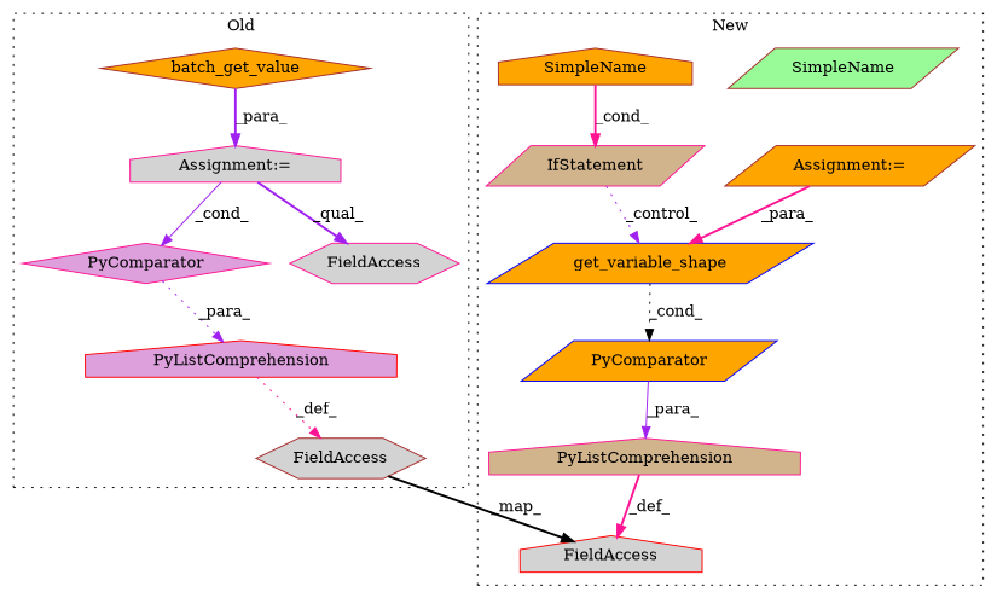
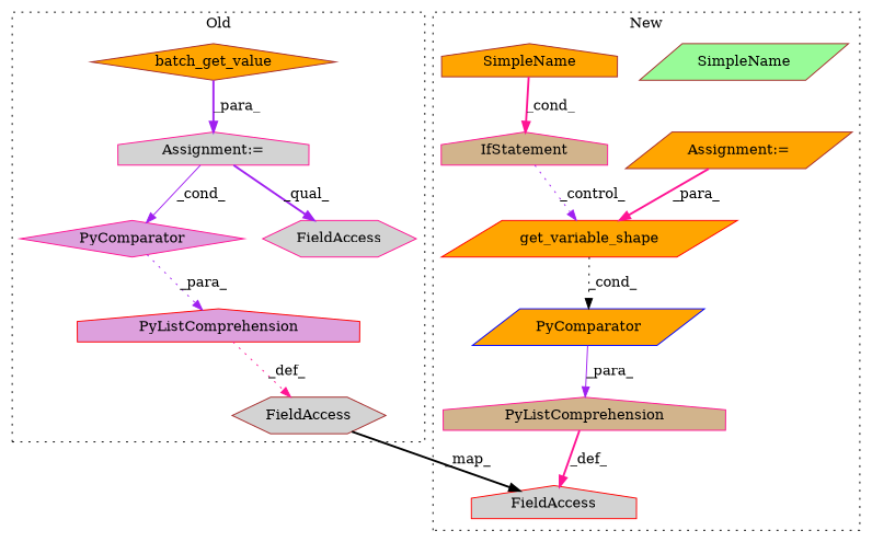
  digraph {
    node [a=22 color=brown fillcolor=orange l=22 s=4868 shape=house style=filled]
    edge [color=purple style=bold]
    n1 [a=32 l="16,1" label=batch_get_value s="4872,4894" shape=diamond]
    n2 [a=113 color=deeppink fillcolor=plum l=47 label=PyComparator s=4857 shape=diamond]
    n3 [color=deeppink fillcolor=lightgrey l=7 label=FieldAccess s=4792 shape=hexagon]
    n4 [a=109 color=red fillcolor=plum l=120 label=PyListComprehension s=4792]
    n5 [a=7 color=deeppink fillcolor=lightgrey l=47 label="Assignment:=" s=4857]
    n6 [fillcolor=lightgrey l=12 label=FieldAccess s=5043 shape=hexagon]
-   n7 [a=25 color=deeppink fillcolor=tan label=IfStatement shape=parallelogram]
-   n8 [a=32 color=blue l="19,1" label=get_variable_shape s="4789,4809" shape=parallelogram]
+   n7 [a=25 color=deeppink fillcolor=tan label=IfStatement]
+   n8 [a=32 color=red l="19,1" label=get_variable_shape s="4789,4809" shape=parallelogram]
    n9 [a=113 color=blue label=PyComparator shape=parallelogram]
    n10 [a=42 fillcolor=palegreen l=5 label=SimpleName s=4885 shape=parallelogram]
    n11 [a=109 color=deeppink fillcolor=tan l=117 label=PyListComprehension s=4781]
    n12 [a=7 label="Assignment:=" shape=parallelogram]
    n13 [color=red fillcolor=lightgrey l=12 label=FieldAccess s=5029]
    n14 [a=42 l=5 label=SimpleName s=4885]
    subgraph cluster_1 {
      label=Old
      style=dotted
      n1
      n2
      n3
      n4
      n5
      n6
    }
    subgraph cluster_2 {
      label=New
      style=dotted
      n7
      n8
      n9
      n10
      n11
      n12
      n13
      n14
    }
    n1 -> n5 [label=_para_]
    n2 -> n4 [label=_para_ style=dotted]
    n4 -> n6 [color=deeppink label=_def_ style=dotted]
    n5 -> n2 [label=_cond_ style=solid]
    n5 -> n3 [label=_qual_]
    n6 -> n13 [color=black label=_map_]
    n7 -> n8 [label=_control_ style=dotted]
    n8 -> n9 [color=black label=_cond_ style=dotted]
    n9 -> n11 [label=_para_ style=solid]
    n11 -> n13 [color=deeppink label=_def_]
    n12 -> n8 [color=deeppink label=_para_]
    n14 -> n7 [color=deeppink label=_cond_]
  }
